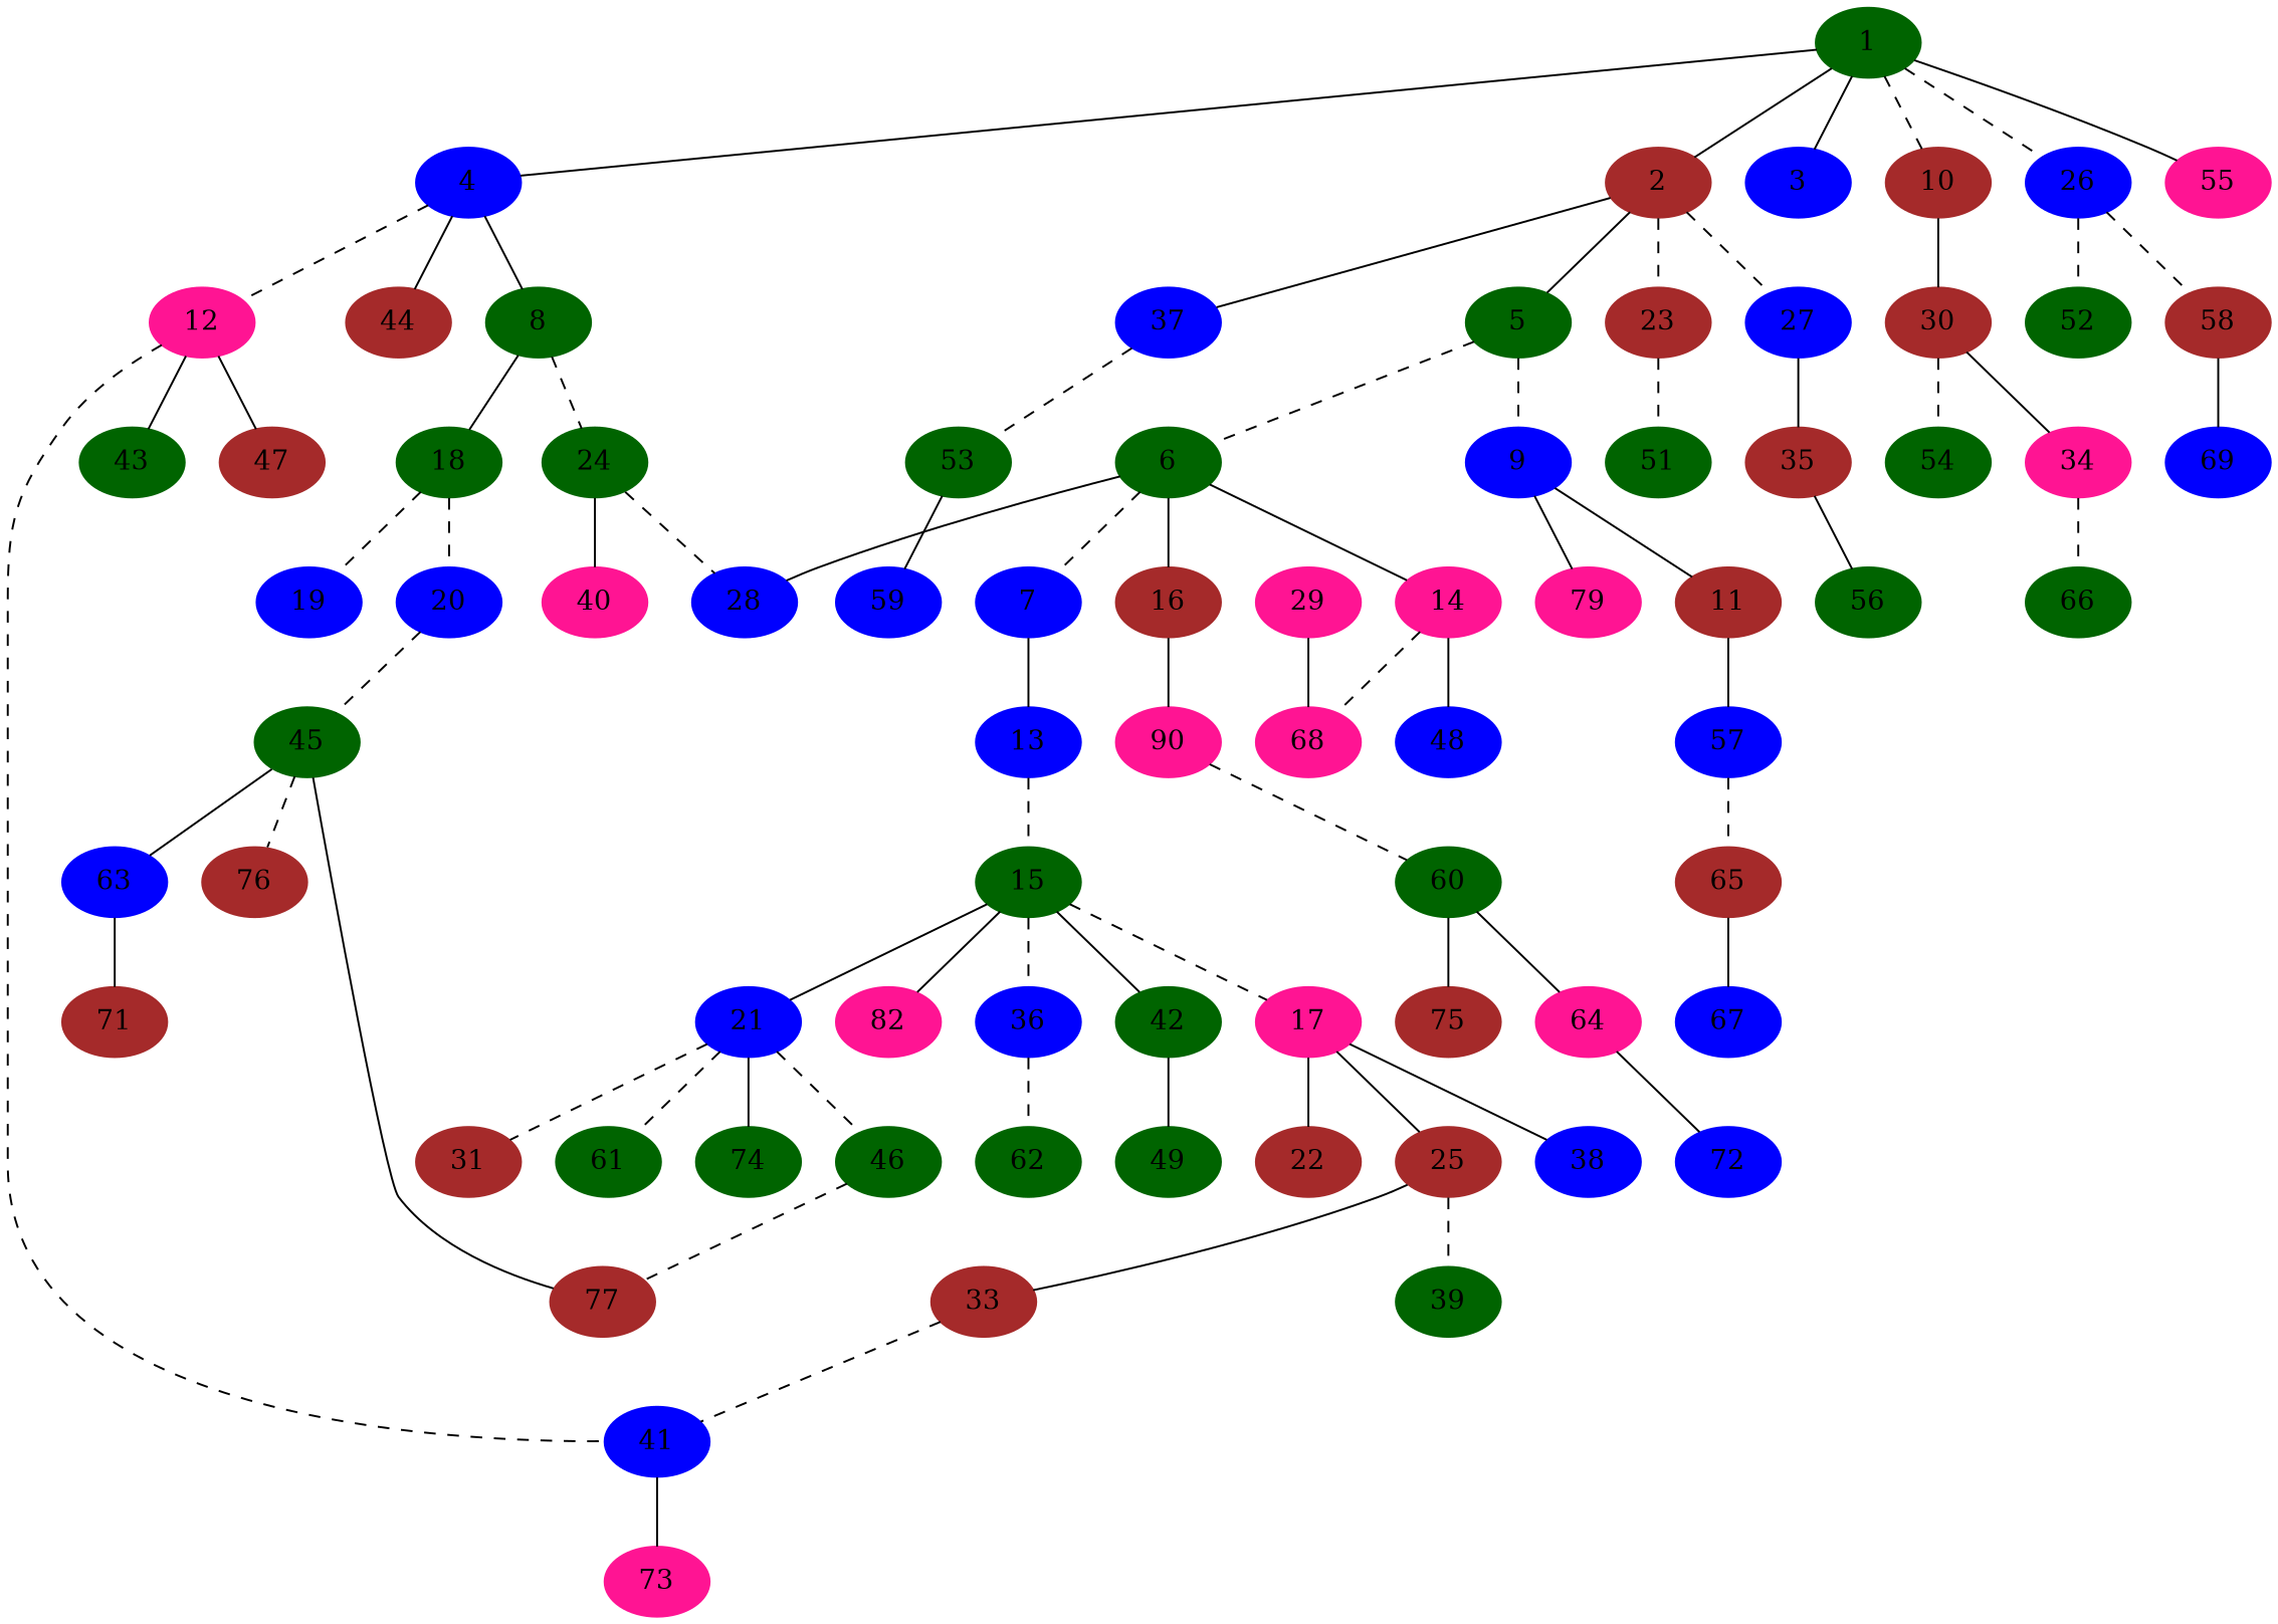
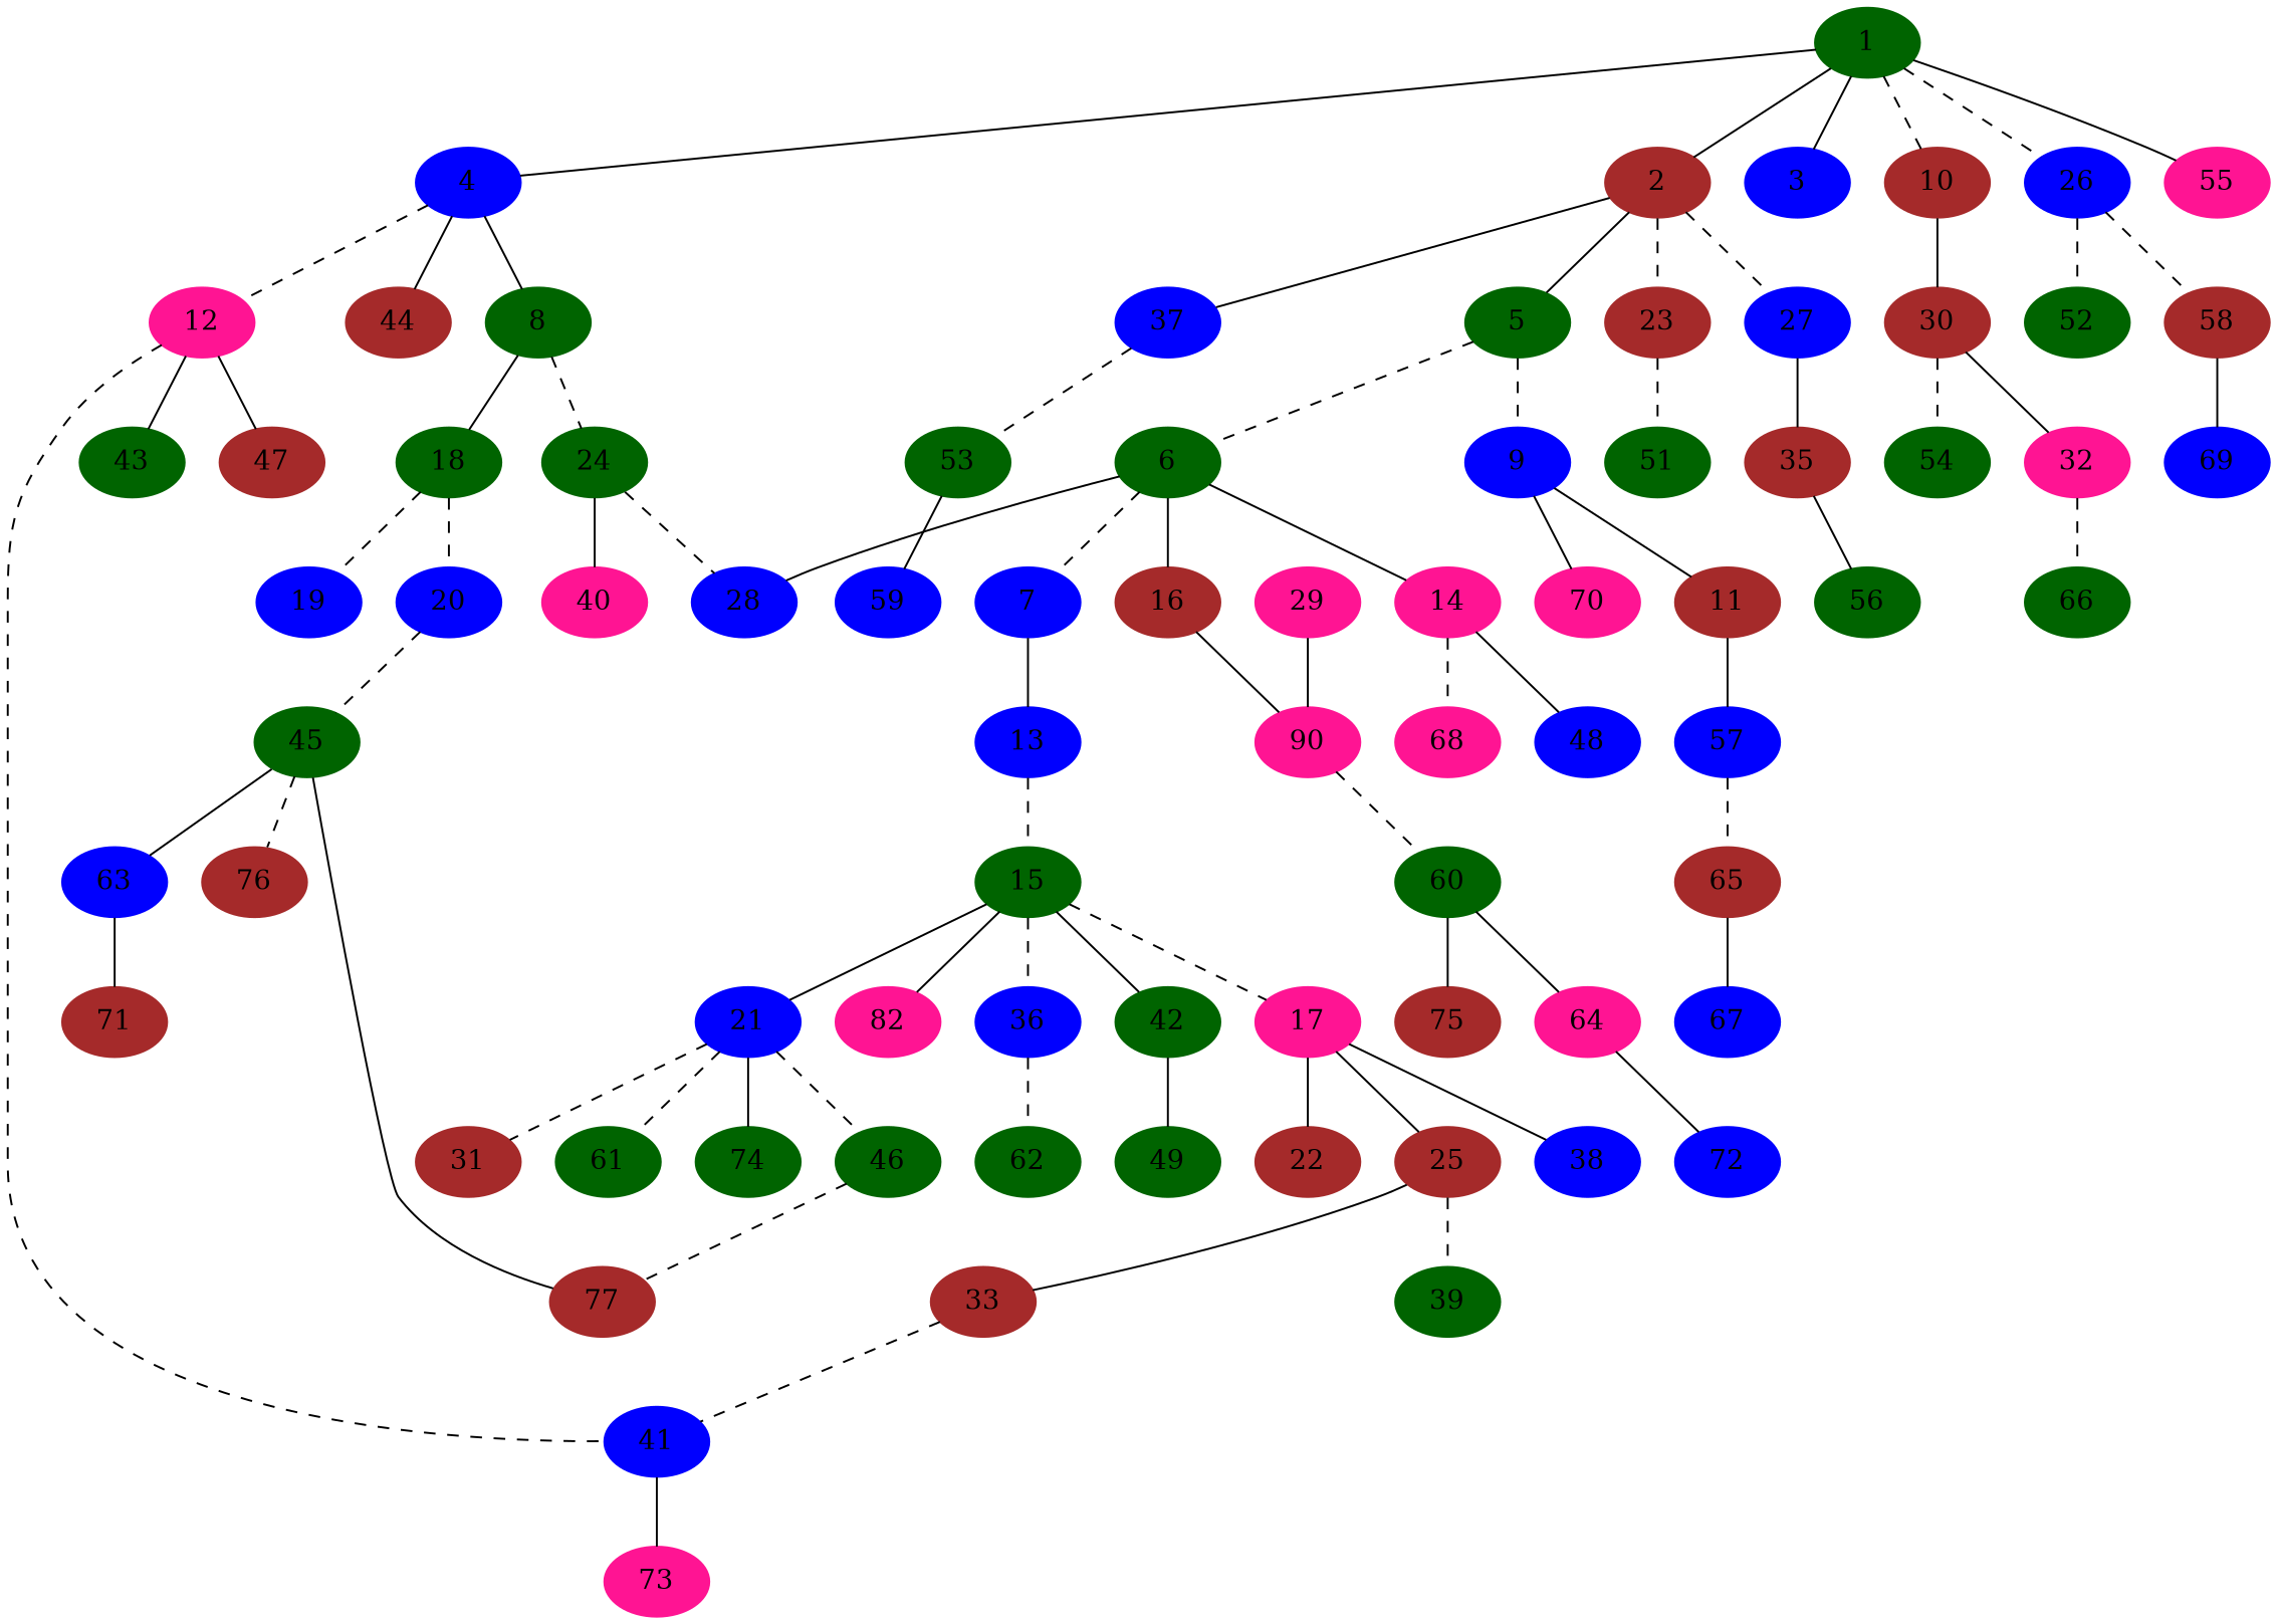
  graph {
    node [color=darkgreen style=filled]
    edge [style=solid]
    2 [color=brown]
    1
    3 [color=blue]
    4 [color=blue]
    10 [color=brown]
    26 [color=blue]
    55 [color=deeppink]
    5
    23 [color=brown]
    27 [color=blue]
    37 [color=blue]
    8
    12 [color=deeppink]
    44 [color=brown]
    30 [color=brown]
    52
    58 [color=brown]
    6
    9 [color=blue]
    51
    35 [color=brown]
    53
    18
    24
    41 [color=blue]
    43
    47 [color=brown]
    7 [color=blue]
    14 [color=deeppink]
    16 [color=brown]
    28 [color=blue]
    11 [color=brown]
-   70 [color=deeppink label=79]
+   70 [color=deeppink]
    13 [color=blue]
    48 [color=blue]
    68 [color=deeppink]
    n37 [color=deeppink label=90]
    15
    19 [color=blue]
    20 [color=blue]
    40 [color=deeppink]
    57 [color=blue]
-   34 [color=deeppink]
+   34 [color=deeppink label=32]
    54
    65 [color=brown]
    73 [color=deeppink]
    17 [color=deeppink]
    21 [color=blue]
    n49 [color=deeppink label=82]
    36 [color=blue]
    42
    29 [color=deeppink]
    22 [color=brown]
    25 [color=brown]
    38 [color=blue]
    31 [color=brown]
    46
    61
    74
    62
    49
    60
    33 [color=brown]
    39
    45
    63 [color=blue]
    76 [color=brown]
    77 [color=brown]
    69 [color=blue]
    56
    66
    59 [color=blue]
    71 [color=brown]
    64 [color=deeppink]
    75 [color=brown]
    67 [color=blue]
    72 [color=blue]
    2 -- 5
    2 -- 23 [style=dashed]
    2 -- 27 [style=dashed]
    2 -- 37
    1 -- 2
    1 -- 3
    1 -- 4
    1 -- 10 [style=dashed]
    1 -- 26 [style=dashed]
    1 -- 55
    4 -- 8
    4 -- 12 [style=dashed]
    4 -- 44
    10 -- 30
    26 -- 52 [style=dashed]
    26 -- 58 [style=dashed]
    5 -- 6 [style=dashed]
    5 -- 9 [style=dashed]
    23 -- 51 [style=dashed]
    27 -- 35
    37 -- 53 [style=dashed]
    8 -- 18
    8 -- 24 [style=dashed]
    12 -- 41 [style=dashed]
    12 -- 43
    12 -- 47
    30 -- 34
    30 -- 54 [style=dashed]
    58 -- 69
    6 -- 7 [style=dashed]
    6 -- 14
    6 -- 16
    6 -- 28
    9 -- 11
    9 -- 70
    35 -- 56
    53 -- 59
    18 -- 19 [style=dashed]
    18 -- 20 [style=dashed]
    24 -- 28 [style=dashed]
    24 -- 40
    41 -- 73
    7 -- 13
    14 -- 48
    14 -- 68 [style=dashed]
    16 -- n37
    11 -- 57
    13 -- 15 [style=dashed]
    n37 -- 60 [style=dashed]
    15 -- 17 [style=dashed]
    15 -- 21
    15 -- n49
    15 -- 36 [style=dashed]
    15 -- 42
    20 -- 45 [style=dashed]
    57 -- 65 [style=dashed]
    34 -- 66 [style=dashed]
    65 -- 67
    17 -- 22
    17 -- 25
    17 -- 38
    21 -- 31 [style=dashed]
    21 -- 46 [style=dashed]
    21 -- 61 [style=dashed]
    21 -- 74
    36 -- 62 [style=dashed]
    42 -- 49
-   29 -- 68
+   29 -- n37
    25 -- 33
    25 -- 39 [style=dashed]
    46 -- 77 [style=dashed]
    60 -- 64
    60 -- 75
    33 -- 41 [style=dashed]
    45 -- 63
    45 -- 76 [style=dashed]
    45 -- 77
    63 -- 71
    64 -- 72
  }
